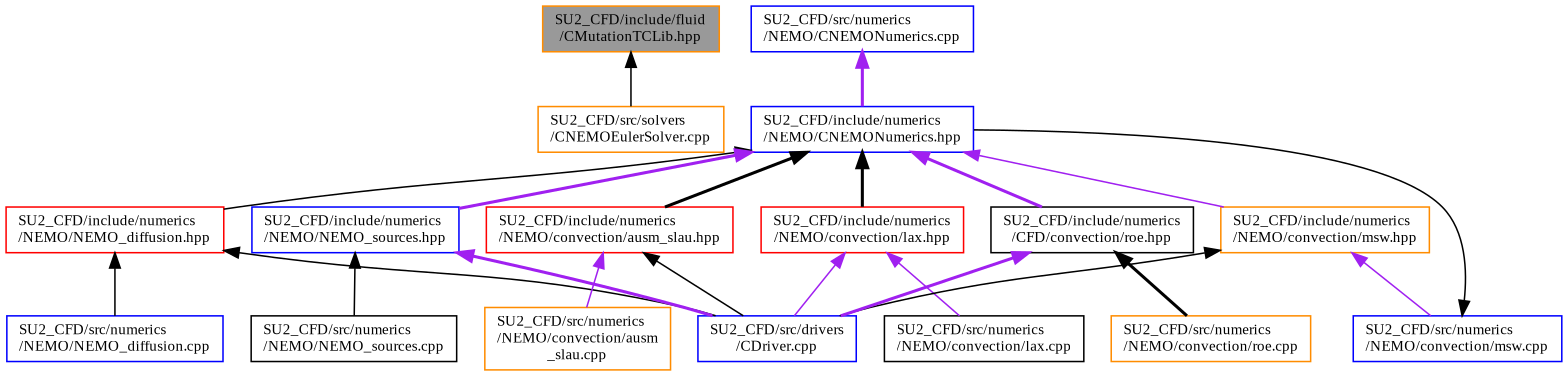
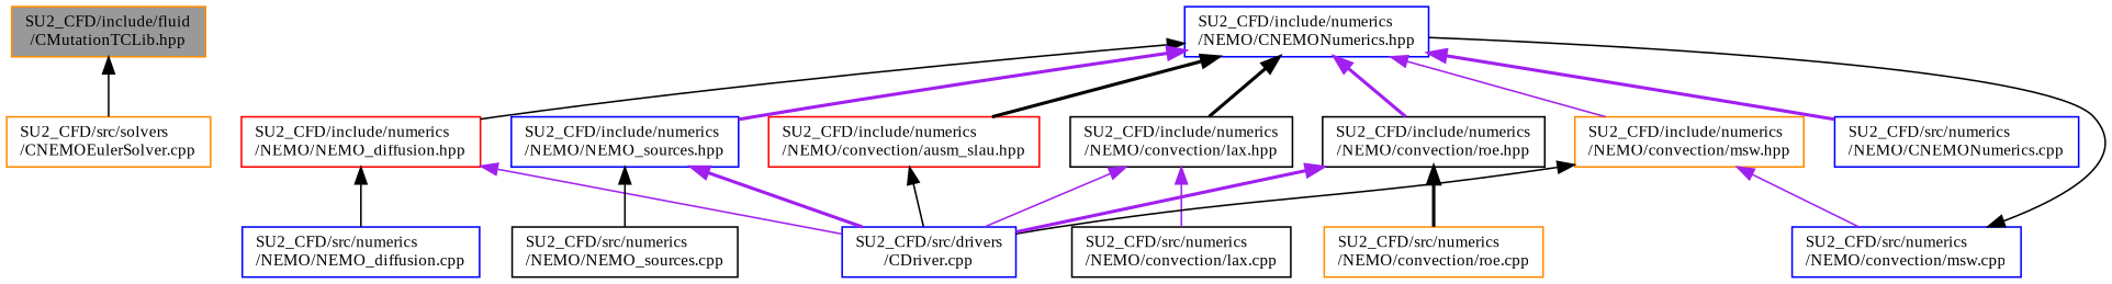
  digraph {
    fontname="Liberation Serif"
    node [color=blue fillcolor=white fontname="Liberation Serif" fontsize=10 shape=box style=filled]
    edge [color=purple dir=back fontname="Liberation Serif" fontsize=10 labelfontname=Helvetica labelfontsize=10 style=solid]
    n1 [color=darkorange fillcolor=grey60 fontcolor=black height=0.2 label="SU2_CFD/include/fluid\l/CMutationTCLib.hpp" width=0.4]
    n2 [color=darkorange height=0.2 label="SU2_CFD/src/solvers\l/CNEMOEulerSolver.cpp" width=0.4]
    n3 [height=0.2 label="SU2_CFD/include/numerics\l/NEMO/CNEMONumerics.hpp" width=0.4]
    n4 [color=red height=0.2 label="SU2_CFD/include/numerics\l/NEMO/NEMO_diffusion.hpp" width=0.4]
    n5 [height=0.2 label="SU2_CFD/include/numerics\l/NEMO/NEMO_sources.hpp" width=0.4]
    n6 [color=red height=0.2 label="SU2_CFD/include/numerics\l/NEMO/convection/ausm_slau.hpp" width=0.4]
-   n7 [color=red height=0.2 label="SU2_CFD/include/numerics\l/NEMO/convection/lax.hpp" width=0.4]
+   n7 [color=black height=0.2 label="SU2_CFD/include/numerics\l/NEMO/convection/lax.hpp" width=0.4]
    n8 [color=darkorange height=0.2 label="SU2_CFD/include/numerics\l/NEMO/convection/msw.hpp" width=0.4]
-   n9 [color=black height=0.2 label="SU2_CFD/include/numerics\l/CFD/convection/roe.hpp" width=0.4]
+   n9 [color=black height=0.2 label="SU2_CFD/include/numerics\l/NEMO/convection/roe.hpp" width=0.4]
    n10 [height=0.2 label="SU2_CFD/src/numerics\l/NEMO/CNEMONumerics.cpp" width=0.4]
    n11 [height=0.2 label="SU2_CFD/src/drivers\l/CDriver.cpp" width=0.4]
    n12 [height=0.2 label="SU2_CFD/src/numerics\l/NEMO/NEMO_diffusion.cpp" width=0.4]
    n13 [color=black height=0.2 label="SU2_CFD/src/numerics\l/NEMO/NEMO_sources.cpp" width=0.4]
-   n14 [color=darkorange height=0.2 label="SU2_CFD/src/numerics\l/NEMO/convection/ausm\l_slau.cpp" width=0.4]
    n15 [color=black height=0.2 label="SU2_CFD/src/numerics\l/NEMO/convection/lax.cpp" width=0.4]
    n16 [height=0.2 label="SU2_CFD/src/numerics\l/NEMO/convection/msw.cpp" width=0.4]
    n17 [color=darkorange height=0.2 label="SU2_CFD/src/numerics\l/NEMO/convection/roe.cpp" width=0.4]
    n1 -> n2 [color=black]
    n3 -> n4 [color=black]
    n3 -> n5 [style=bold]
    n3 -> n6 [color=black style=bold]
    n3 -> n7 [color=black style=bold]
    n3 -> n8
    n3 -> n9 [style=bold]
-   n10 -> n3 [style=bold]
-   n4 -> n11 [color=black]
+   n3 -> n10 [style=bold]
+   n4 -> n11
    n4 -> n12 [color=black]
    n5 -> n11 [style=bold]
    n5 -> n13 [color=black]
    n6 -> n11 [color=black]
-   n6 -> n14
    n7 -> n11
    n7 -> n15
    n8 -> n11 [color=black]
    n8 -> n16
    n9 -> n11 [style=bold]
    n9 -> n17 [color=black style=bold]
    n16 -> n3 [color=black]
  }
